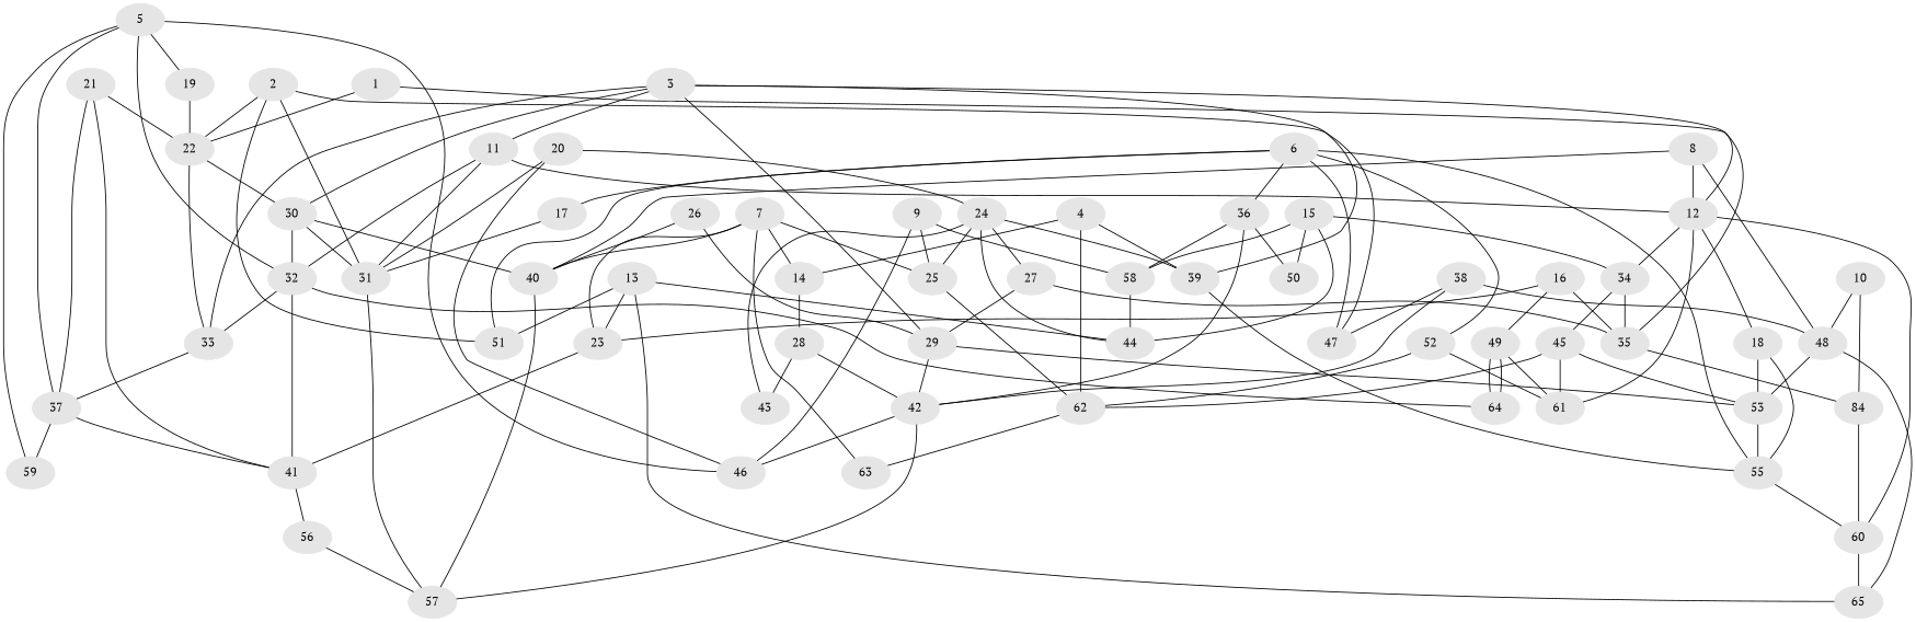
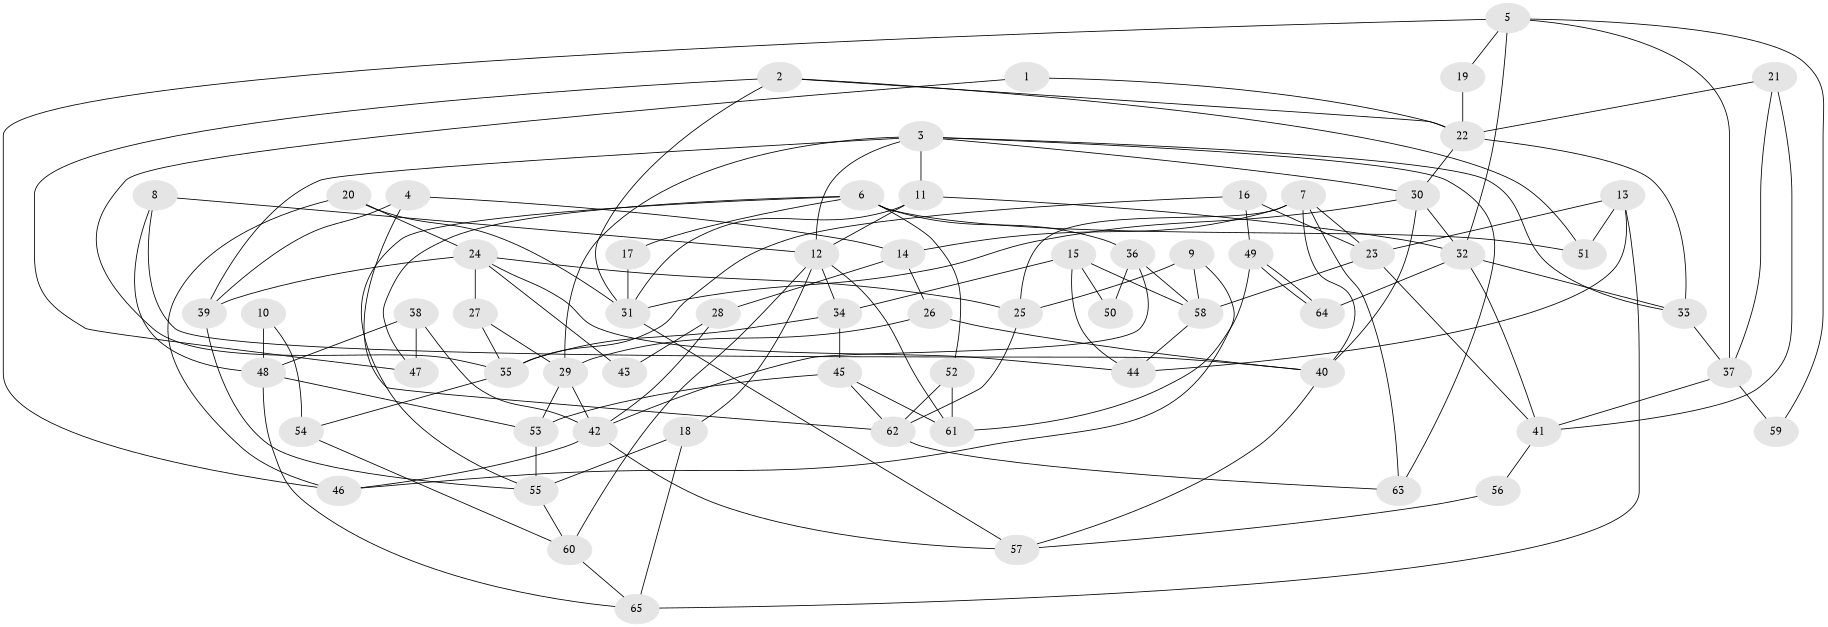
  graph {
    fontname="PT Serif"
    node [color=gray90 fontname="PT Serif" style=filled]
    edge [fontname="PT Serif"]
    1
    22
    35
    30
    33
-   54 [label=84]
+   54
    2
    31
    47
    51
    57
    3
    11
    12
    29
    39
    63
    32
    18
    34
    60
    61
    42
    53
    40
    37
    55
    4
    14
    62
    26
    28
    5
    19
    46
    59
    41
    64
    6
    17
    36
    52
    58
    50
    7
    23
    25
    27
    8
    48
    65
    9
    44
    10
    45
    13
    43
    15
    16
    49
    20
    24
    21
    56
    38
    1 -- 22
    1 -- 35
    22 -- 30
    22 -- 33
    35 -- 54
    30 -- 31
    30 -- 32
    30 -- 40
    33 -- 37
    54 -- 60
    2 -- 22
    2 -- 31
    2 -- 47
    2 -- 51
    31 -- 57
    3 -- 30
    3 -- 33
    3 -- 11
    3 -- 12
    3 -- 29
    3 -- 39
+   3 -- 63
    11 -- 31
    11 -- 12
    11 -- 32
    12 -- 18
    12 -- 34
    12 -- 60
    12 -- 61
    29 -- 42
    29 -- 53
    39 -- 55
    32 -- 33
    32 -- 41
    32 -- 64
    18 -- 55
-   18 -- 53
+   18 -- 65
    34 -- 35
    34 -- 45
    60 -- 65
    42 -- 57
    42 -- 46
    53 -- 55
    40 -- 57
    37 -- 59
    37 -- 41
    55 -- 60
    4 -- 39
    4 -- 14
    4 -- 62
+   14 -- 26
    14 -- 28
    62 -- 63
    26 -- 29
    26 -- 40
    28 -- 42
    28 -- 43
    5 -- 32
    5 -- 37
    5 -- 19
    5 -- 46
    5 -- 59
    19 -- 22
    41 -- 56
    6 -- 47
    6 -- 51
    6 -- 55
    6 -- 17
    6 -- 36
    6 -- 52
    17 -- 31
    36 -- 42
    36 -- 58
    36 -- 50
    52 -- 61
    52 -- 62
    58 -- 44
    7 -- 63
    7 -- 40
    7 -- 14
    7 -- 23
    7 -- 25
    23 -- 41
+   23 -- 58
    25 -- 62
    27 -- 35
    27 -- 29
    8 -- 12
    8 -- 40
    8 -- 48
    48 -- 53
    48 -- 65
    9 -- 46
    9 -- 58
    9 -- 25
    10 -- 54
    10 -- 48
    45 -- 61
    45 -- 53
    45 -- 62
    13 -- 51
    13 -- 23
    13 -- 65
    13 -- 44
    15 -- 34
    15 -- 58
    15 -- 50
    15 -- 44
    16 -- 35
    16 -- 23
    16 -- 49
    49 -- 61
    49 -- 64
    49 -- 64
    20 -- 31
    20 -- 46
    20 -- 24
    24 -- 39
    24 -- 25
    24 -- 27
    24 -- 44
    24 -- 43
    21 -- 22
    21 -- 37
    21 -- 41
    56 -- 57
    38 -- 47
    38 -- 42
    38 -- 48
  }
